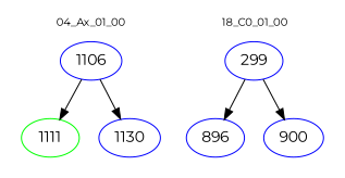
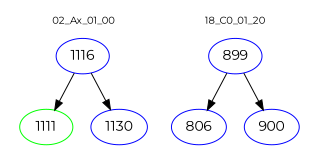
  digraph {
    fontname=Montserrat
    node [color=blue fontname=Montserrat]
    edge [color=black fontname=Montserrat]
-   n1 [label=1106]
+   n1 [label=1116]
    n2 [color=green label=1111]
    n3 [label=1130]
-   n4 [label=299]
-   n5 [label=896]
+   n4 [label=899]
+   n5 [label=806]
    n6 [label=900]
    subgraph cluster_1 {
      color=white
      fontsize=10
-     label="04_Ax_01_00"
+     label="02_Ax_01_00"
      n1
      n2
      n3
    }
    subgraph cluster_2 {
      color=white
      fontsize=10
-     label="18_C0_01_00"
+     label="18_C0_01_20"
      n4
      n5
      n6
    }
    n1 -> n2
    n1 -> n3
    n4 -> n5
    n4 -> n6
  }
